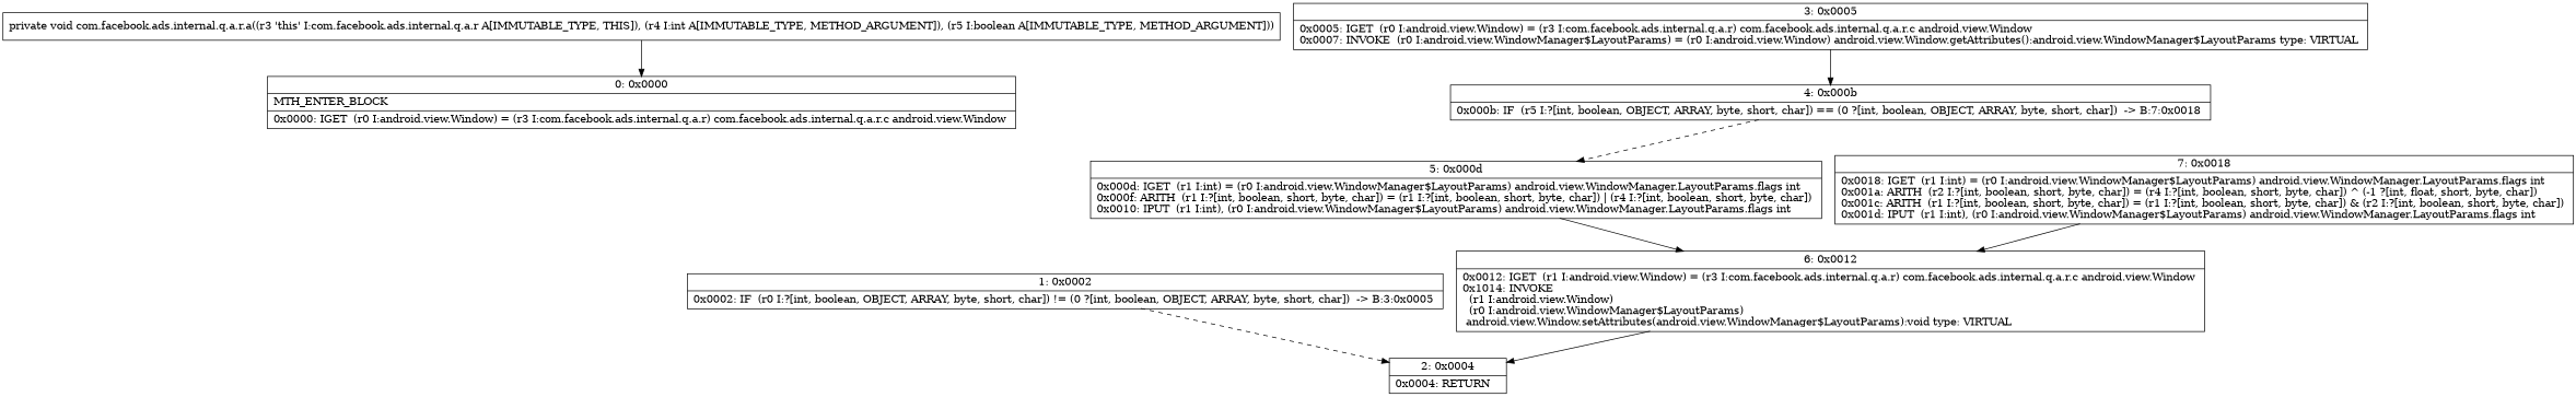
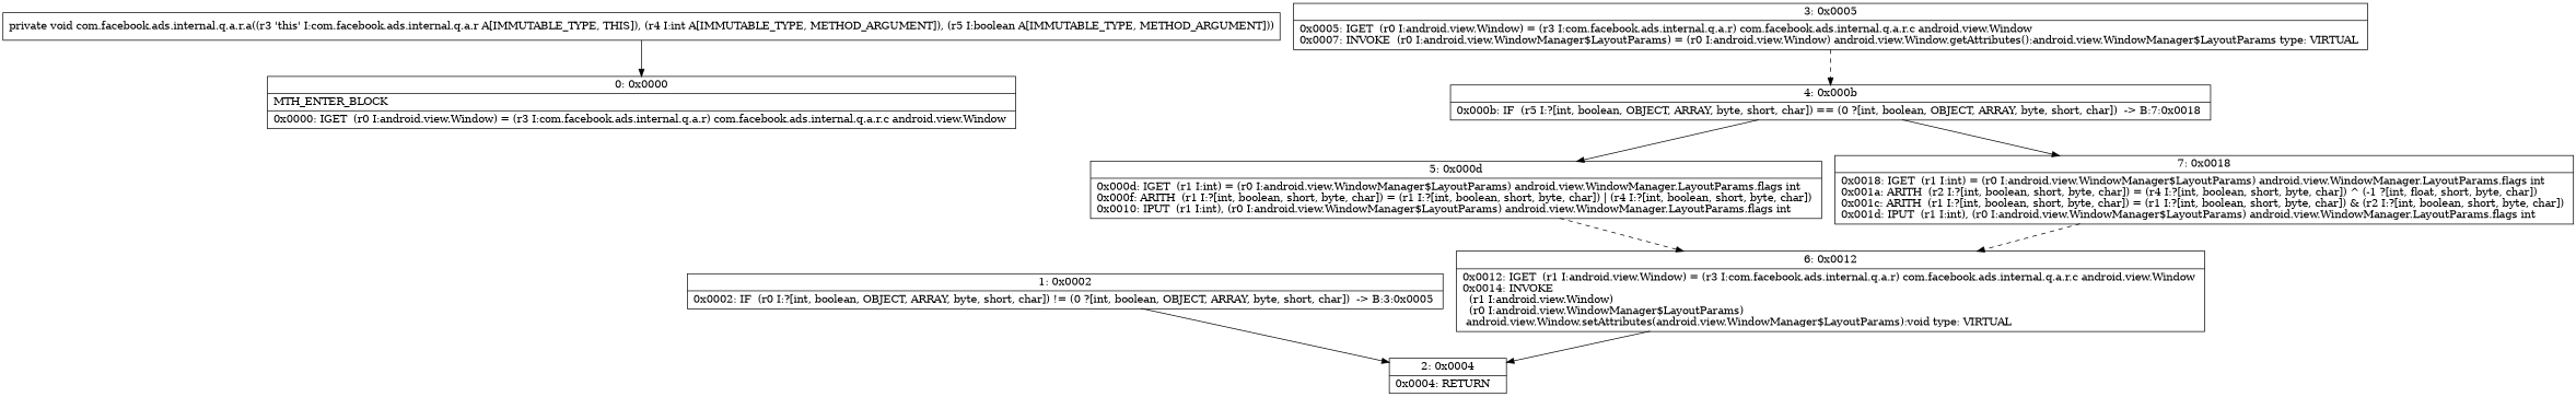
  digraph {
    node [shape=record]
    n1 [label="{0\:\ 0x0000|MTH_ENTER_BLOCK\l|0x0000: IGET  (r0 I:android.view.Window) = (r3 I:com.facebook.ads.internal.q.a.r) com.facebook.ads.internal.q.a.r.c android.view.Window \l}"]
    n2 [label="{1\:\ 0x0002|0x0002: IF  (r0 I:?[int, boolean, OBJECT, ARRAY, byte, short, char]) != (0 ?[int, boolean, OBJECT, ARRAY, byte, short, char])  \-\> B:3:0x0005 \l}"]
    n3 [label="{2\:\ 0x0004|0x0004: RETURN   \l}"]
    n4 [label="{3\:\ 0x0005|0x0005: IGET  (r0 I:android.view.Window) = (r3 I:com.facebook.ads.internal.q.a.r) com.facebook.ads.internal.q.a.r.c android.view.Window \l0x0007: INVOKE  (r0 I:android.view.WindowManager$LayoutParams) = (r0 I:android.view.Window) android.view.Window.getAttributes():android.view.WindowManager$LayoutParams type: VIRTUAL \l}"]
    n5 [label="{4\:\ 0x000b|0x000b: IF  (r5 I:?[int, boolean, OBJECT, ARRAY, byte, short, char]) == (0 ?[int, boolean, OBJECT, ARRAY, byte, short, char])  \-\> B:7:0x0018 \l}"]
    n6 [label="{5\:\ 0x000d|0x000d: IGET  (r1 I:int) = (r0 I:android.view.WindowManager$LayoutParams) android.view.WindowManager.LayoutParams.flags int \l0x000f: ARITH  (r1 I:?[int, boolean, short, byte, char]) = (r1 I:?[int, boolean, short, byte, char]) \| (r4 I:?[int, boolean, short, byte, char]) \l0x0010: IPUT  (r1 I:int), (r0 I:android.view.WindowManager$LayoutParams) android.view.WindowManager.LayoutParams.flags int \l}"]
    n7 [label="{7\:\ 0x0018|0x0018: IGET  (r1 I:int) = (r0 I:android.view.WindowManager$LayoutParams) android.view.WindowManager.LayoutParams.flags int \l0x001a: ARITH  (r2 I:?[int, boolean, short, byte, char]) = (r4 I:?[int, boolean, short, byte, char]) ^ (\-1 ?[int, float, short, byte, char]) \l0x001c: ARITH  (r1 I:?[int, boolean, short, byte, char]) = (r1 I:?[int, boolean, short, byte, char]) & (r2 I:?[int, boolean, short, byte, char]) \l0x001d: IPUT  (r1 I:int), (r0 I:android.view.WindowManager$LayoutParams) android.view.WindowManager.LayoutParams.flags int \l}"]
-   n8 [label="{6\:\ 0x0012|0x0012: IGET  (r1 I:android.view.Window) = (r3 I:com.facebook.ads.internal.q.a.r) com.facebook.ads.internal.q.a.r.c android.view.Window \l0x1014: INVOKE  \l  (r1 I:android.view.Window)\l  (r0 I:android.view.WindowManager$LayoutParams)\l android.view.Window.setAttributes(android.view.WindowManager$LayoutParams):void type: VIRTUAL \l}"]
+   n8 [label="{6\:\ 0x0012|0x0012: IGET  (r1 I:android.view.Window) = (r3 I:com.facebook.ads.internal.q.a.r) com.facebook.ads.internal.q.a.r.c android.view.Window \l0x0014: INVOKE  \l  (r1 I:android.view.Window)\l  (r0 I:android.view.WindowManager$LayoutParams)\l android.view.Window.setAttributes(android.view.WindowManager$LayoutParams):void type: VIRTUAL \l}"]
    n9 [label="{private void com.facebook.ads.internal.q.a.r.a((r3 'this' I:com.facebook.ads.internal.q.a.r A[IMMUTABLE_TYPE, THIS]), (r4 I:int A[IMMUTABLE_TYPE, METHOD_ARGUMENT]), (r5 I:boolean A[IMMUTABLE_TYPE, METHOD_ARGUMENT])) }"]
-   n2 -> n3 [style=dashed]
-   n4 -> n5
-   n5 -> n6 [style=dashed]
-   n6 -> n8
-   n7 -> n8
+   n2 -> n3 [style=solid]
+   n4 -> n5 [style=dashed]
+   n5 -> n6 [style=solid]
+   n5 -> n7
+   n6 -> n8 [style=dashed]
+   n7 -> n8 [style=dashed]
    n8 -> n3
    n9 -> n1
  }
